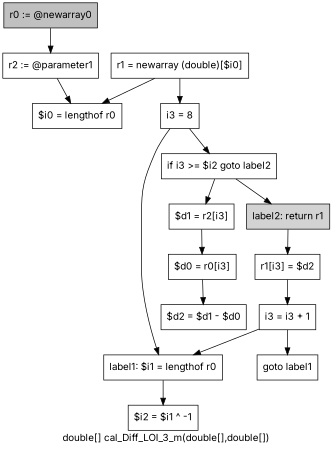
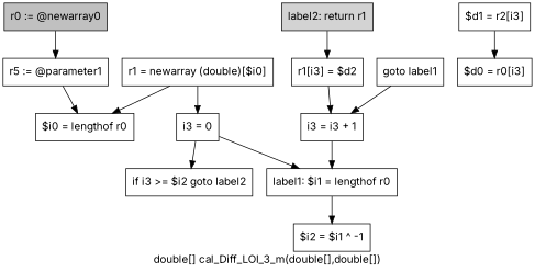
  digraph {
    fontname=Inter
    label="double[] cal_Diff_LOI_3_m(double[],double[])"
    node [fontname=Inter shape=box]
    edge [fontname=Inter]
    n1 [fillcolor=gray label="r0 := @newarray0" style=filled]
-   n2 [label="r2 := @parameter1"]
+   n2 [label="r5 := @parameter1"]
    n3 [label="$i0 = lengthof r0"]
    n4 [label="r1 = newarray (double)[$i0]"]
-   n5 [label="i3 = 8"]
+   n5 [label="i3 = 0"]
    n6 [label="label1: $i1 = lengthof r0"]
    n7 [label="if i3 >= $i2 goto label2"]
    n8 [label="$i2 = $i1 ^ -1"]
    n9 [label="$d1 = r2[i3]"]
    n10 [fillcolor=lightgray label="label2: return r1" style=filled]
    n11 [label="$d0 = r0[i3]"]
    n12 [label="r1[i3] = $d2"]
-   n13 [label="$d2 = $d1 - $d0"]
    n14 [label="i3 = i3 + 1"]
    n15 [label="goto label1"]
    n1 -> n2
    n2 -> n3
    n4 -> n3
    n4 -> n5
    n5 -> n6
    n5 -> n7
    n6 -> n8
-   n7 -> n9
-   n7 -> n10
    n9 -> n11
    n10 -> n12
-   n11 -> n13
    n12 -> n14
    n14 -> n6
-   n14 -> n15
+   n15 -> n14
  }
